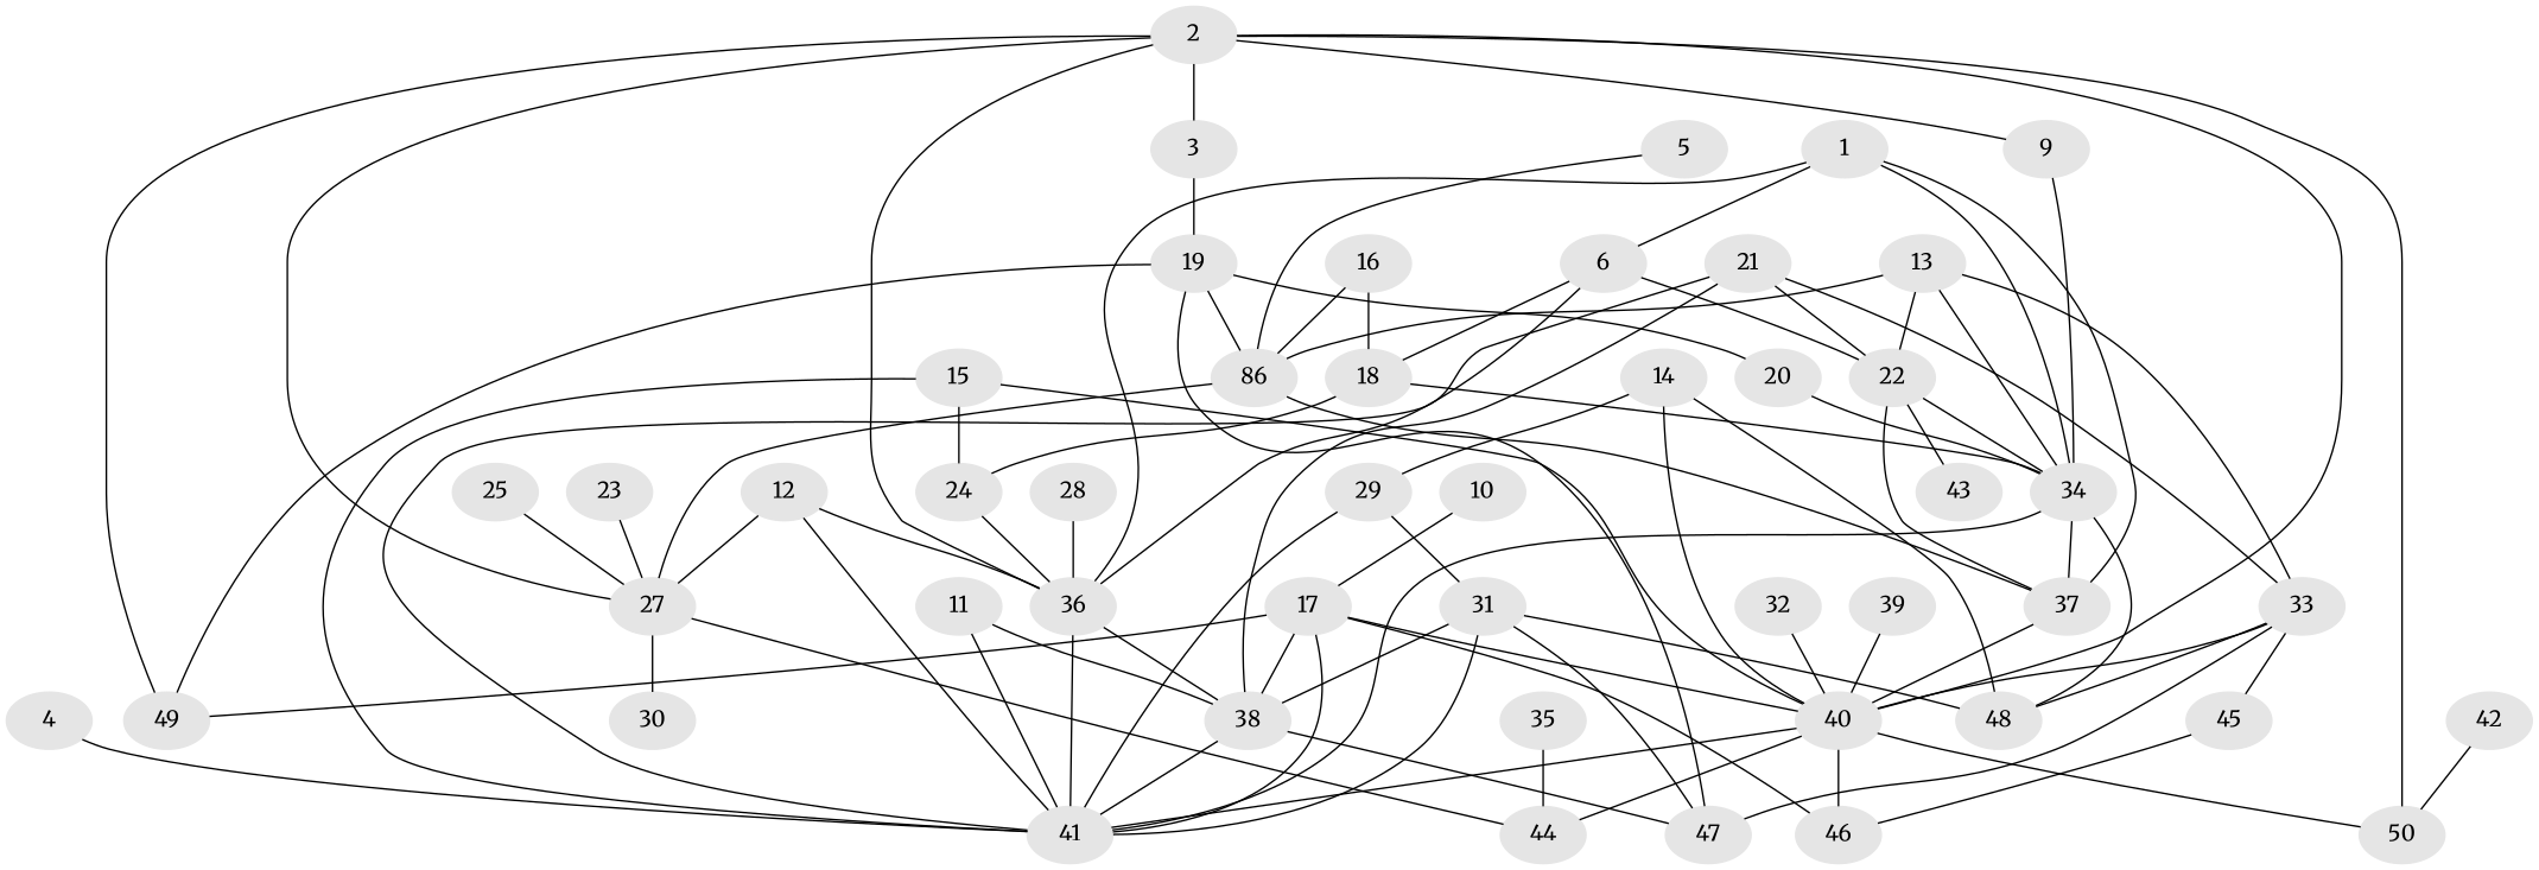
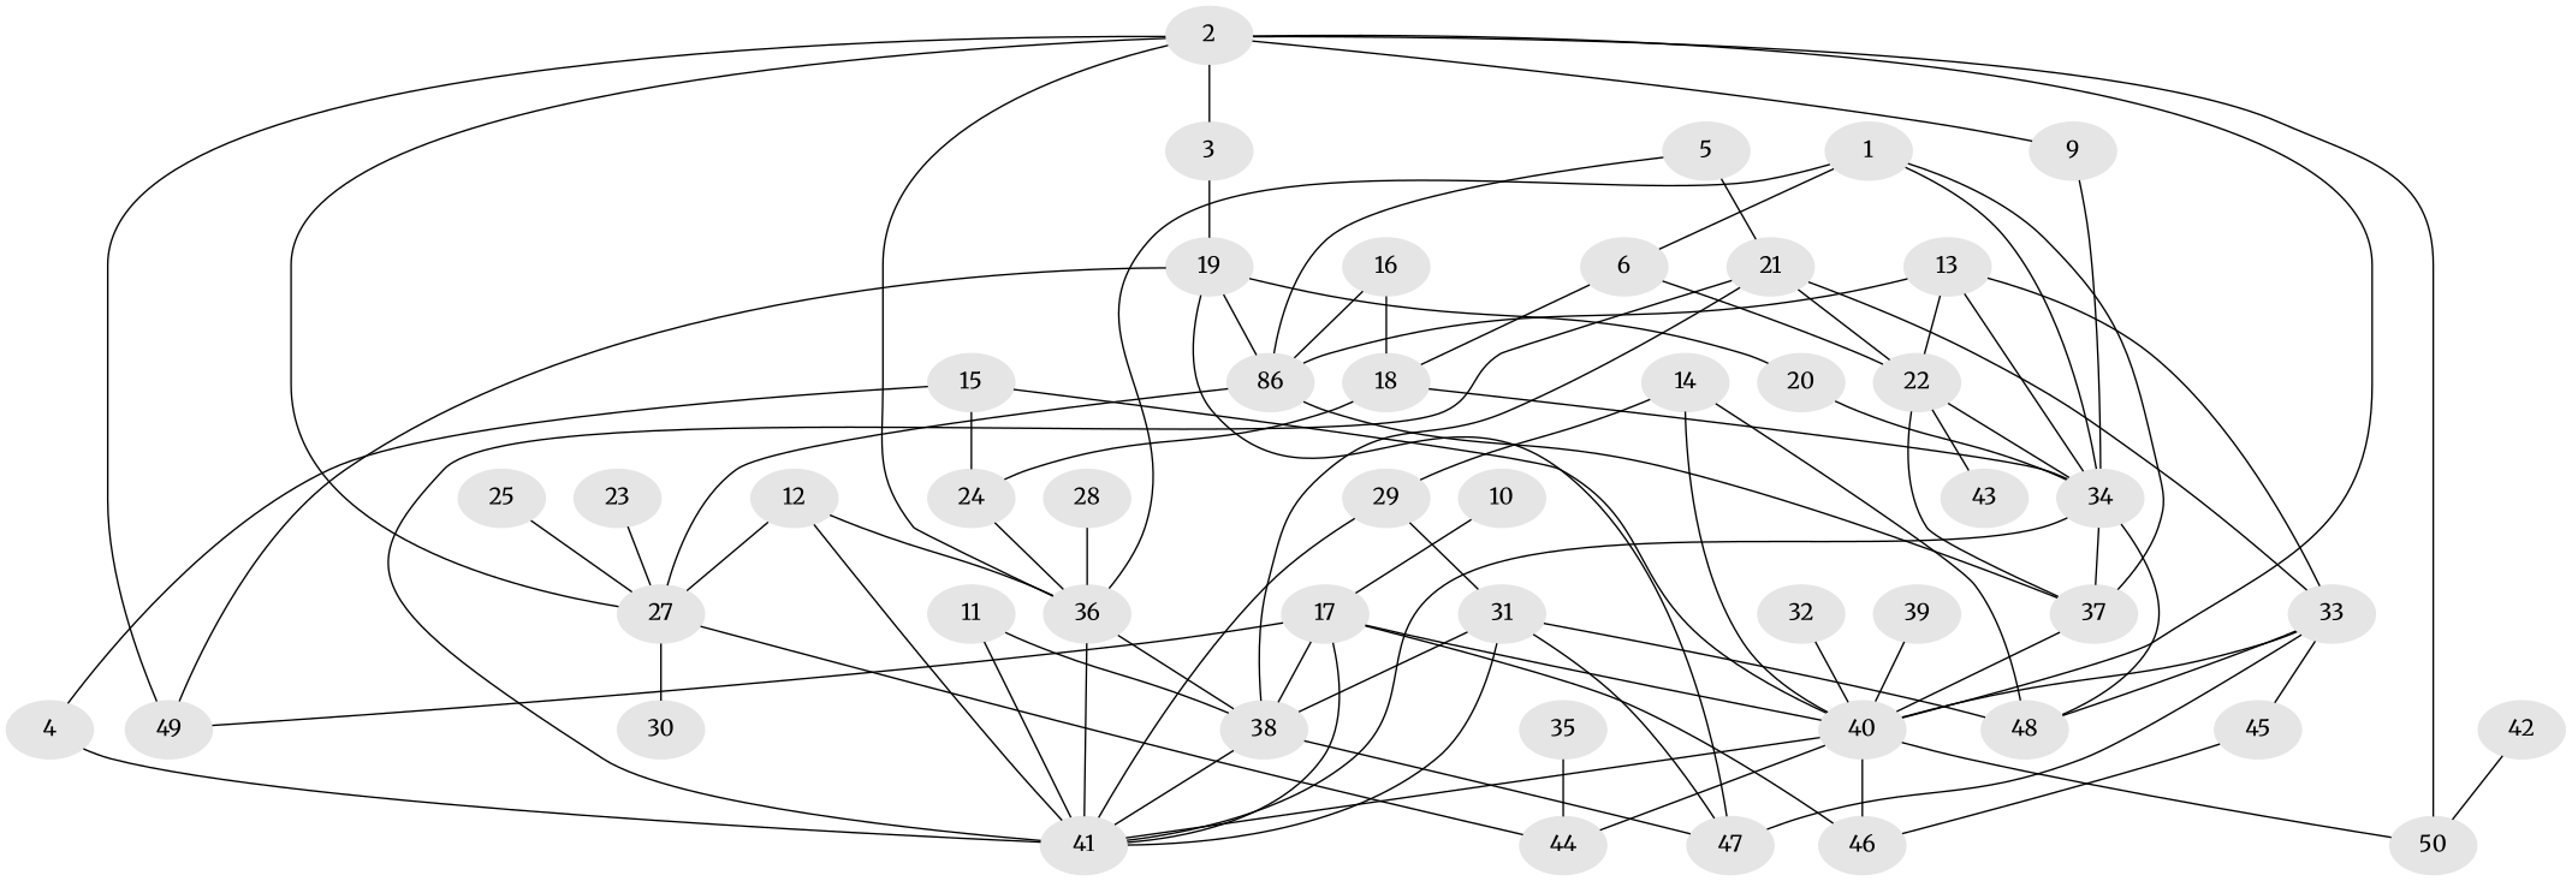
  graph {
    fontname=Merriweather
    node [color=gray90 fontname=Merriweather style=filled]
    edge [fontname=Merriweather weight=1.0]
    1
    6
    34
    36
    37
    18
    22
    41
    48
    38
    40
    2
    3
    9
    27
    49
    50
    19
    30
    44
    46
    n22 [label=86]
    20
    47
    4
    5
    21
    33
    24
    43
    17
    29
    31
    10
    11
    12
    13
    45
    14
    15
    16
    23
    25
    28
    32
    35
    39
    42
    1 -- 6
    1 -- 34
    1 -- 36
    1 -- 37
-   6 -- 36
    6 -- 18
    6 -- 22
    34 -- 37 [weight=2.0]
    34 -- 41 [weight=2.0]
    34 -- 48
    36 -- 41 [weight=2.0]
    36 -- 38
    37 -- 40
    18 -- 34
    18 -- 24
    22 -- 34
    22 -- 37
    22 -- 43
    38 -- 41
    38 -- 47
    40 -- 41
    40 -- 50
    40 -- 44
    40 -- 46
    2 -- 36
    2 -- 40
    2 -- 3
    2 -- 9
    2 -- 27
    2 -- 49
    2 -- 50
    3 -- 19
    9 -- 34
    27 -- 30
    27 -- 44
    19 -- 49
    19 -- n22
    19 -- 20
    19 -- 47
    n22 -- 37
    n22 -- 27
    20 -- 34
    4 -- 41
    5 -- n22
+   5 -- 21
    21 -- 22 [weight=2.0]
    21 -- 41
    21 -- 38
    21 -- 33
    33 -- 48
    33 -- 40
    33 -- 47
    33 -- 45
    24 -- 36
    17 -- 41
    17 -- 38
    17 -- 40
    17 -- 49
    17 -- 46
    29 -- 41
    29 -- 31
    31 -- 41
    31 -- 48
    31 -- 38
    31 -- 47
    10 -- 17
    11 -- 41
    11 -- 38
    12 -- 36
    12 -- 41
    12 -- 27
    13 -- 34
    13 -- 22
    13 -- n22
    13 -- 33
    45 -- 46
    14 -- 48
    14 -- 40
    14 -- 29
-   15 -- 41
+   15 -- 4
    15 -- 40
    15 -- 24
    16 -- 18
    16 -- n22
    23 -- 27
    25 -- 27
    28 -- 36
    32 -- 40
    35 -- 44
    39 -- 40
    42 -- 50
  }
